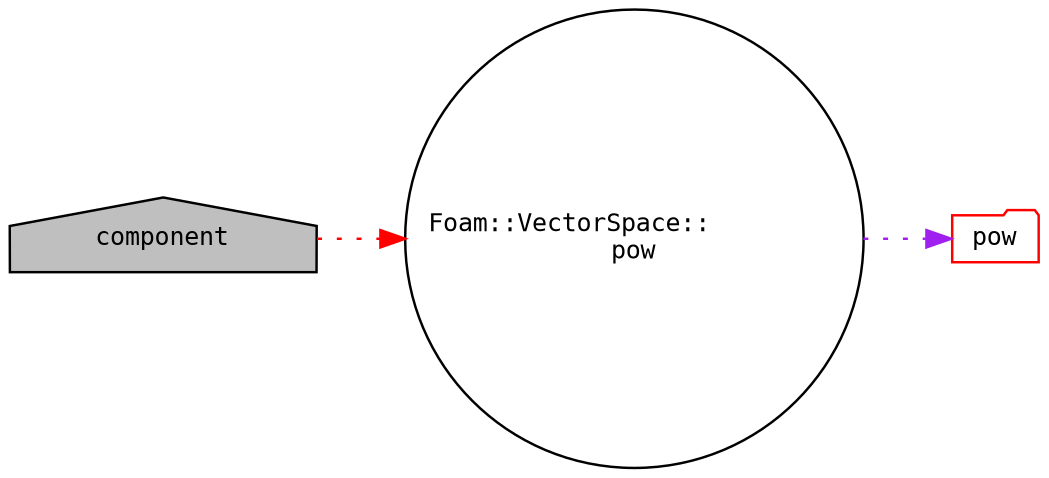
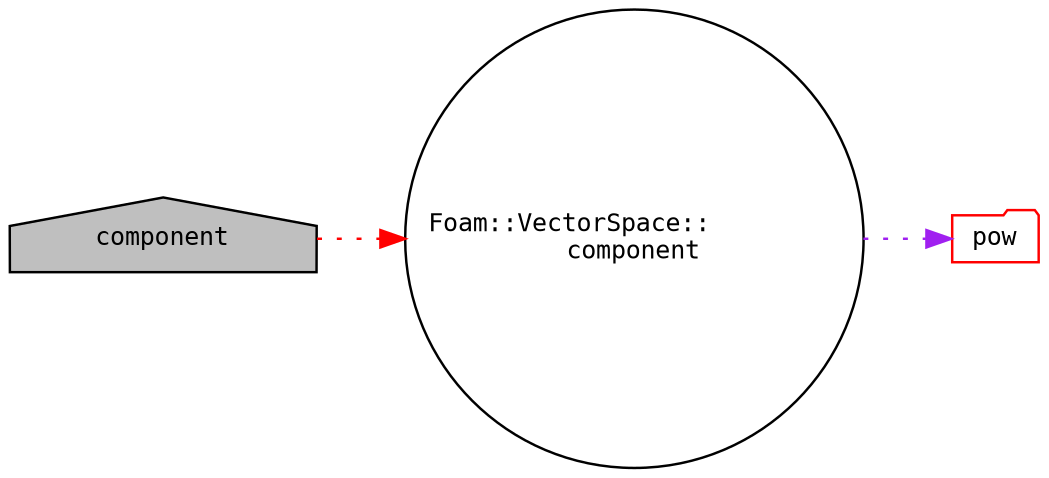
  digraph {
    fontname="DejaVu Sans Mono"
    rankdir=LR
    node [color=black fontname="DejaVu Sans Mono" fontsize=10]
    edge [fontname="DejaVu Sans Mono" fontsize=10 labelfontname=Helvetica labelfontsize=10 style=dotted]
    n1 [fillcolor=grey75 fontcolor=black height=0.2 label=component shape=house style=filled width=0.4]
-   n2 [height=0.2 label="Foam::VectorSpace::\lpow" shape=circle width=0.4]
+   n2 [height=0.2 label="Foam::VectorSpace::\lcomponent" shape=circle width=0.4]
    n3 [color=red height=0.2 label=pow shape=folder width=0.4]
    n1 -> n2 [color=red]
    n2 -> n3 [color=purple]
  }
